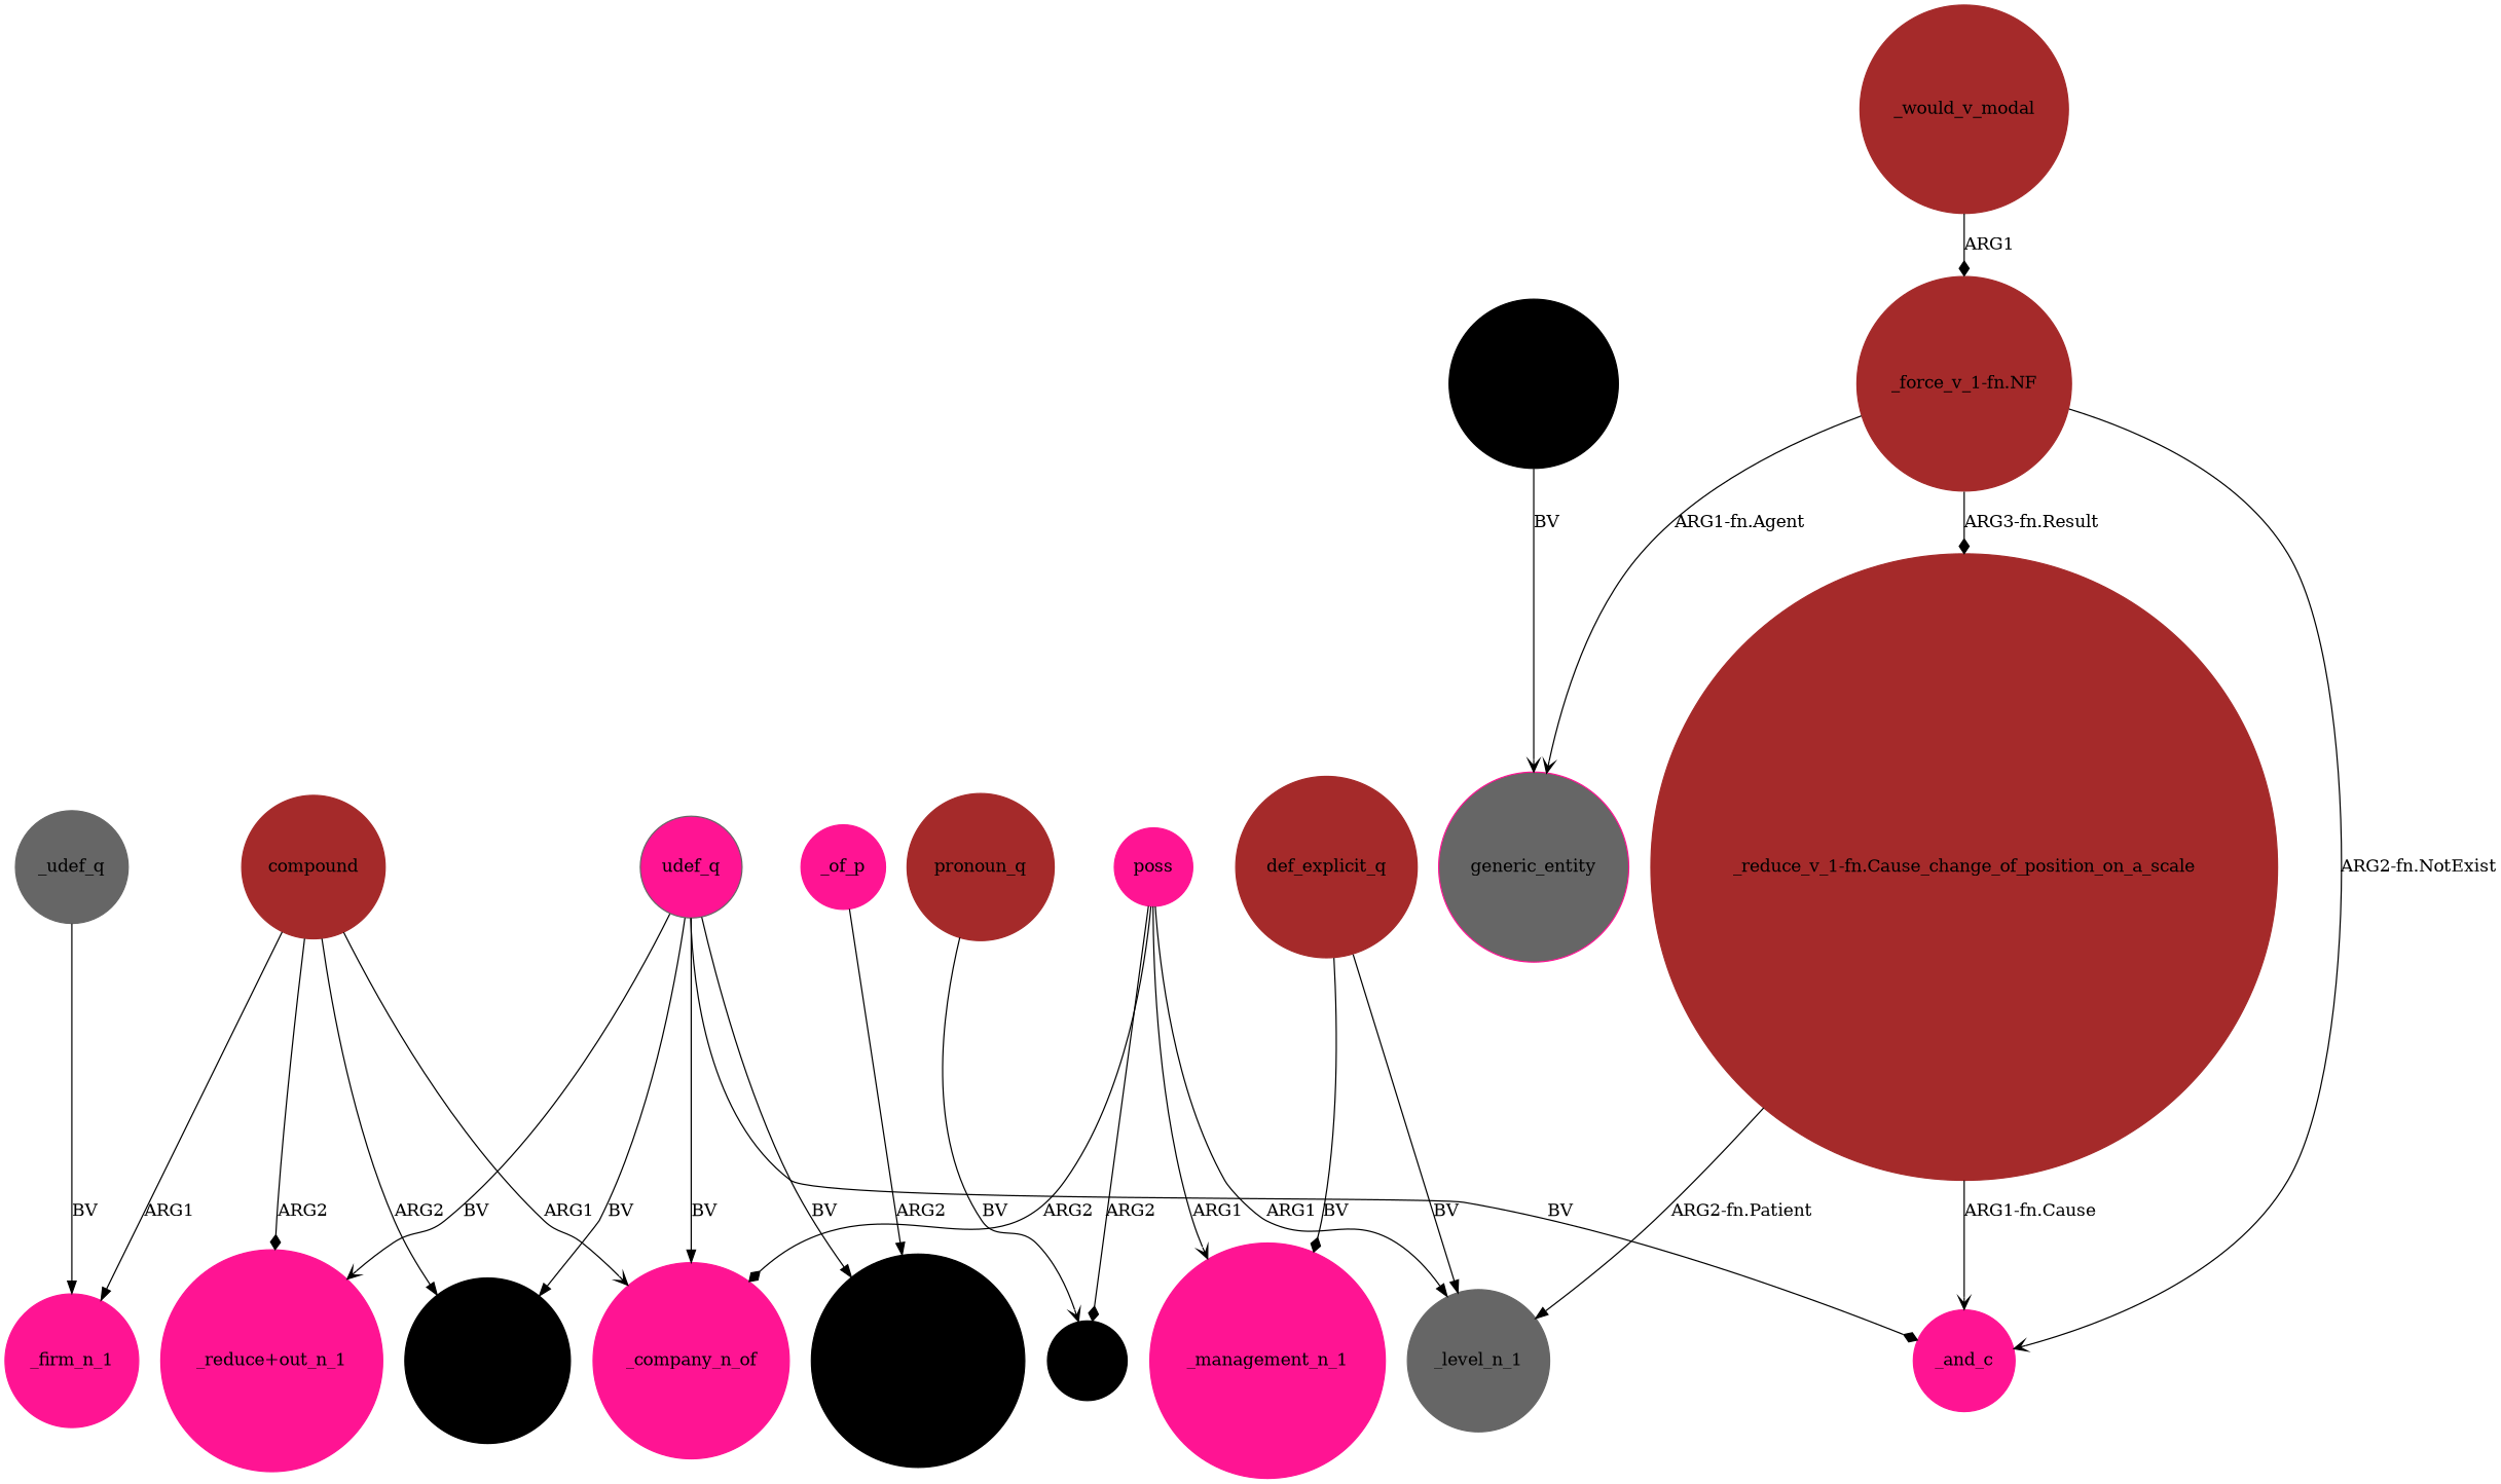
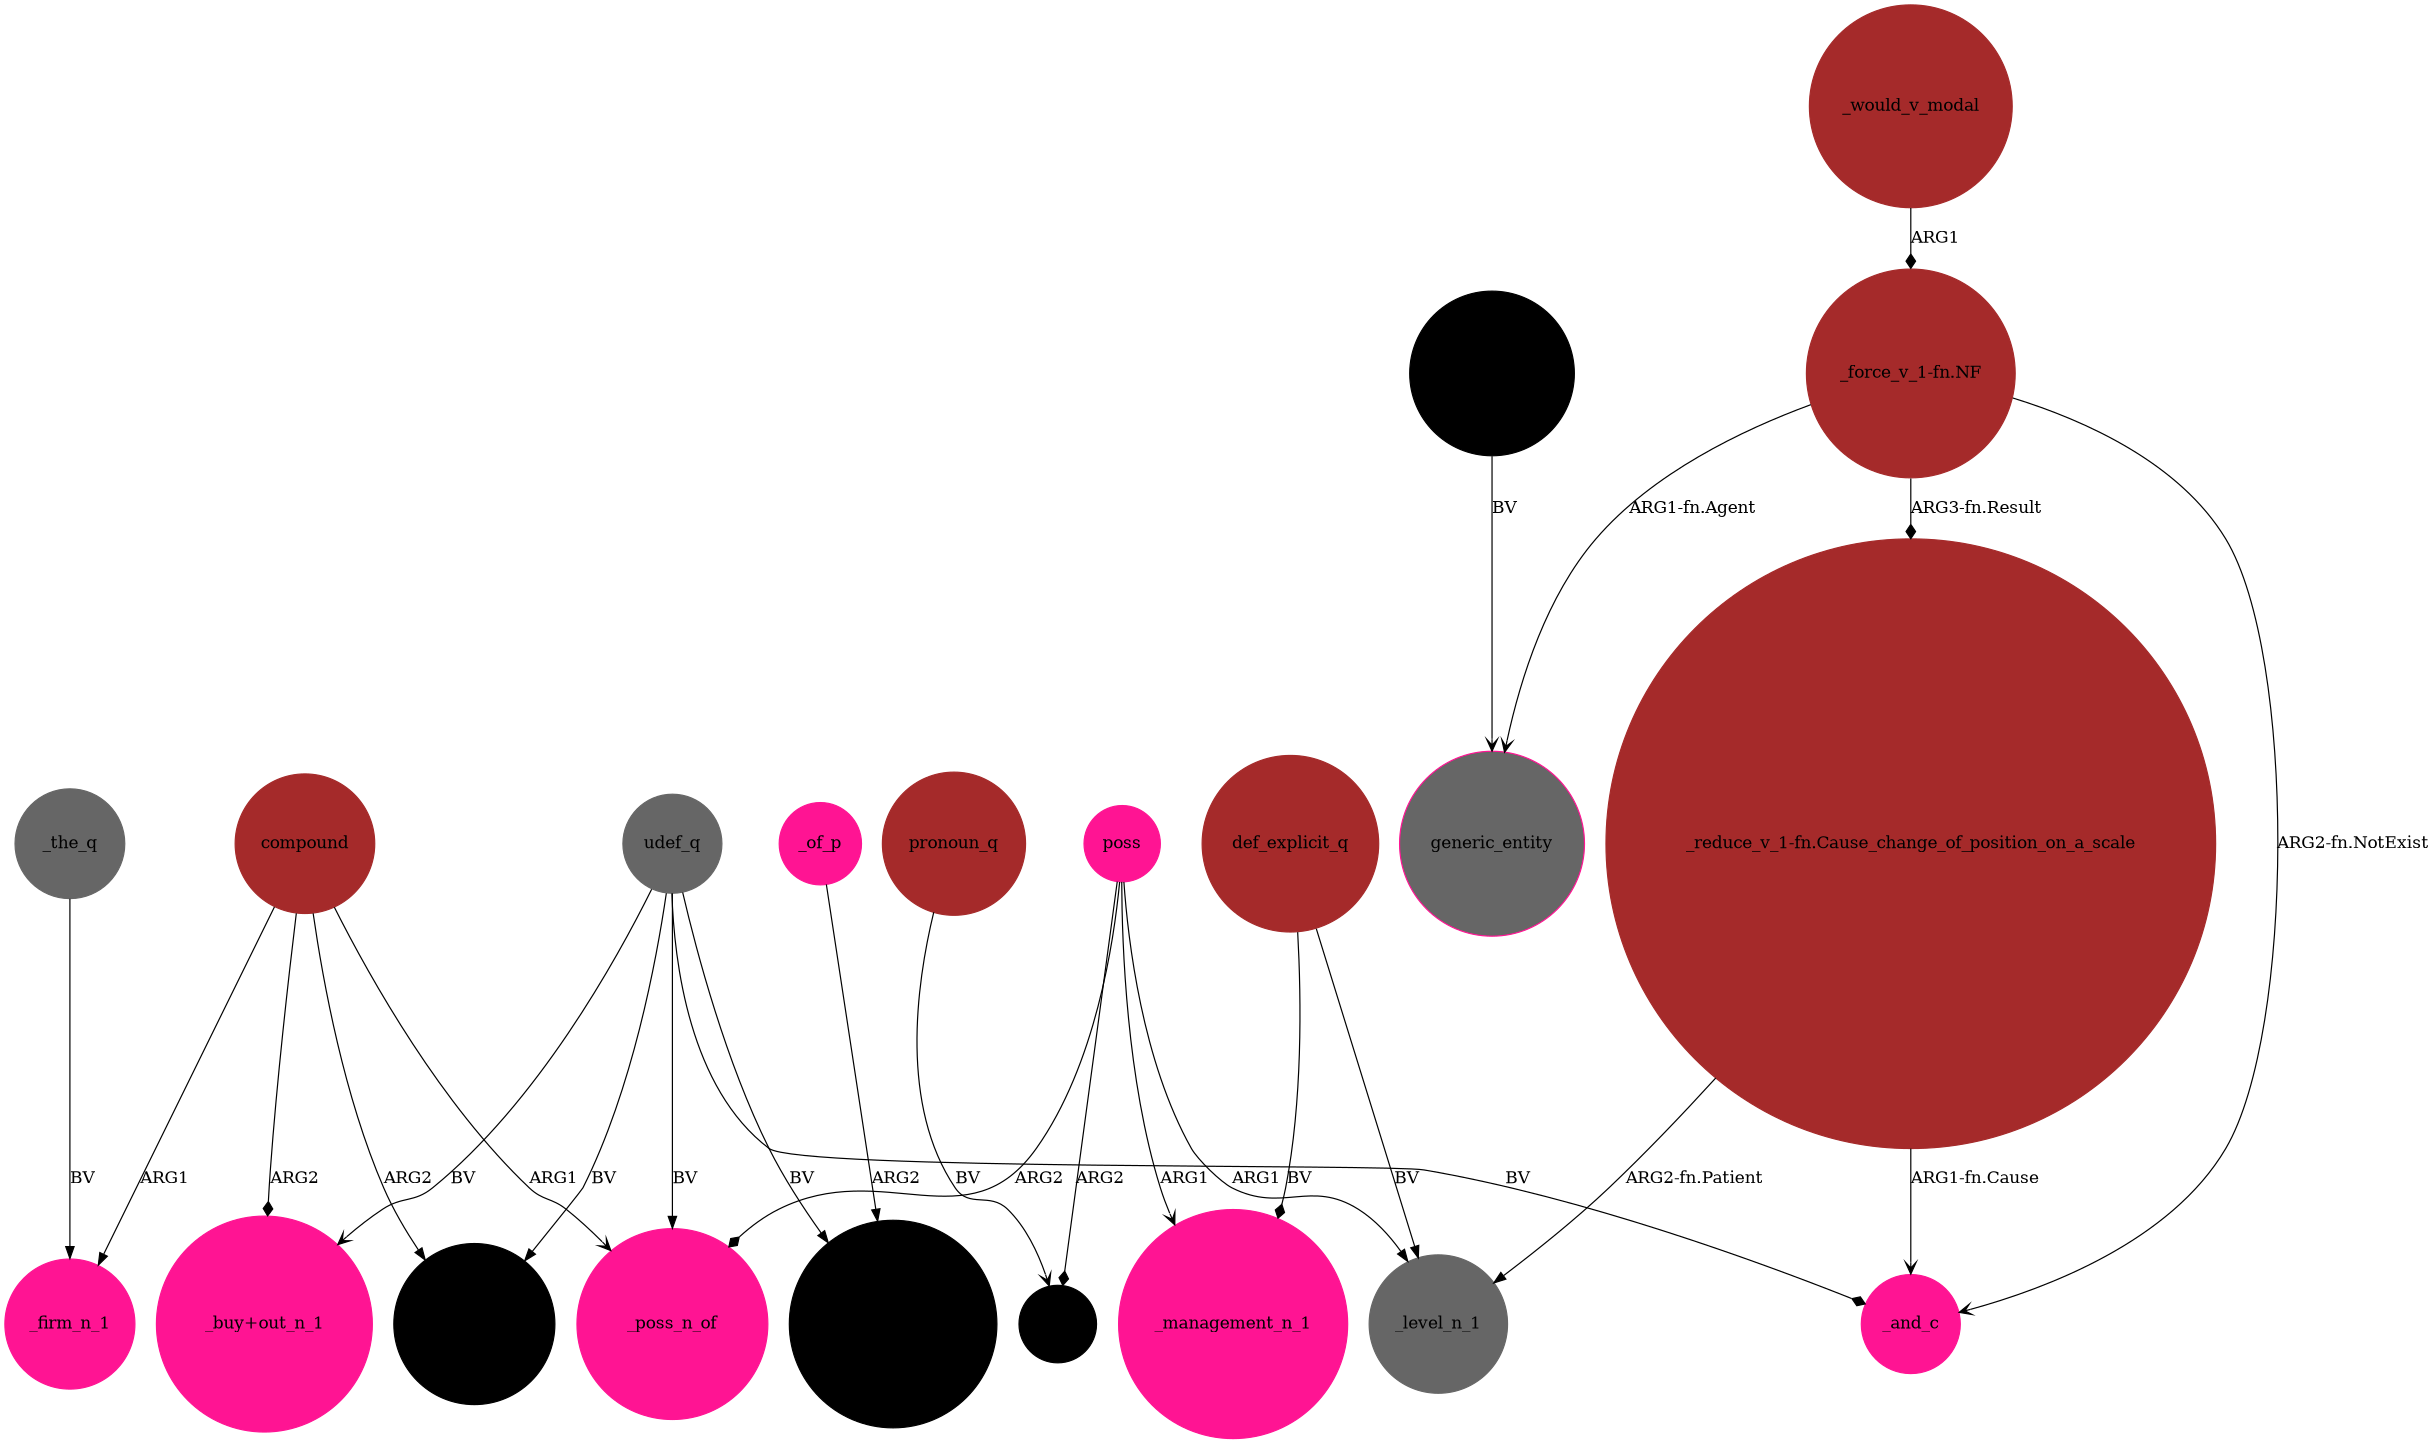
  digraph {
    node [color=deeppink shape=circle style=filled]
    edge [arrowhead=normal]
-   udef_q [color=gray40 fillcolor=deeppink]
+   udef_q [color=gray40]
    _target_n_of [color=black]
    _ownership_n_of [color=black]
    _and_c
-   "_buy+out_n_1" [label="_reduce+out_n_1"]
-   _company_n_of
+   "_buy+out_n_1"
+   _company_n_of [label=_poss_n_of]
    pron [color=black]
    poss
    _level_n_1 [color=gray40]
    _management_n_1
    _that_q_dem [color=black]
    generic_entity [fillcolor=gray40]
    _of_p
    "_force_v_1-fn.NF" [color=brown]
    "_reduce_v_1-fn.Cause_change_of_position_on_a_scale" [color=brown]
    compound [color=brown]
    _firm_n_1
-   _the_q [color=gray40 label=_udef_q]
+   _the_q [color=gray40]
    pronoun_q [color=brown]
    _would_v_modal [color=brown]
    def_explicit_q [color=brown]
    udef_q -> _target_n_of [label=BV]
    udef_q -> _ownership_n_of [label=BV]
    udef_q -> _and_c [arrowhead=diamond label=BV]
    udef_q -> "_buy+out_n_1" [arrowhead=vee label=BV]
    udef_q -> _company_n_of [label=BV]
    poss -> _company_n_of [arrowhead=diamond label=ARG2]
    poss -> pron [arrowhead=diamond label=ARG2]
    poss -> _level_n_1 [label=ARG1]
    poss -> _management_n_1 [arrowhead=vee label=ARG1]
    _that_q_dem -> generic_entity [arrowhead=vee label=BV]
    _of_p -> _ownership_n_of [label=ARG2]
    "_force_v_1-fn.NF" -> _and_c [arrowhead=vee label="ARG2-fn.NotExist"]
    "_force_v_1-fn.NF" -> generic_entity [arrowhead=vee label="ARG1-fn.Agent"]
    "_force_v_1-fn.NF" -> "_reduce_v_1-fn.Cause_change_of_position_on_a_scale" [arrowhead=diamond label="ARG3-fn.Result"]
    "_reduce_v_1-fn.Cause_change_of_position_on_a_scale" -> _and_c [arrowhead=vee label="ARG1-fn.Cause"]
    "_reduce_v_1-fn.Cause_change_of_position_on_a_scale" -> _level_n_1 [label="ARG2-fn.Patient"]
    compound -> _target_n_of [label=ARG2]
    compound -> "_buy+out_n_1" [arrowhead=diamond label=ARG2]
    compound -> _company_n_of [arrowhead=vee label=ARG1]
    compound -> _firm_n_1 [label=ARG1]
    _the_q -> _firm_n_1 [label=BV]
    pronoun_q -> pron [arrowhead=vee label=BV]
    _would_v_modal -> "_force_v_1-fn.NF" [arrowhead=diamond label=ARG1]
    def_explicit_q -> _level_n_1 [label=BV]
    def_explicit_q -> _management_n_1 [arrowhead=diamond label=BV]
  }
